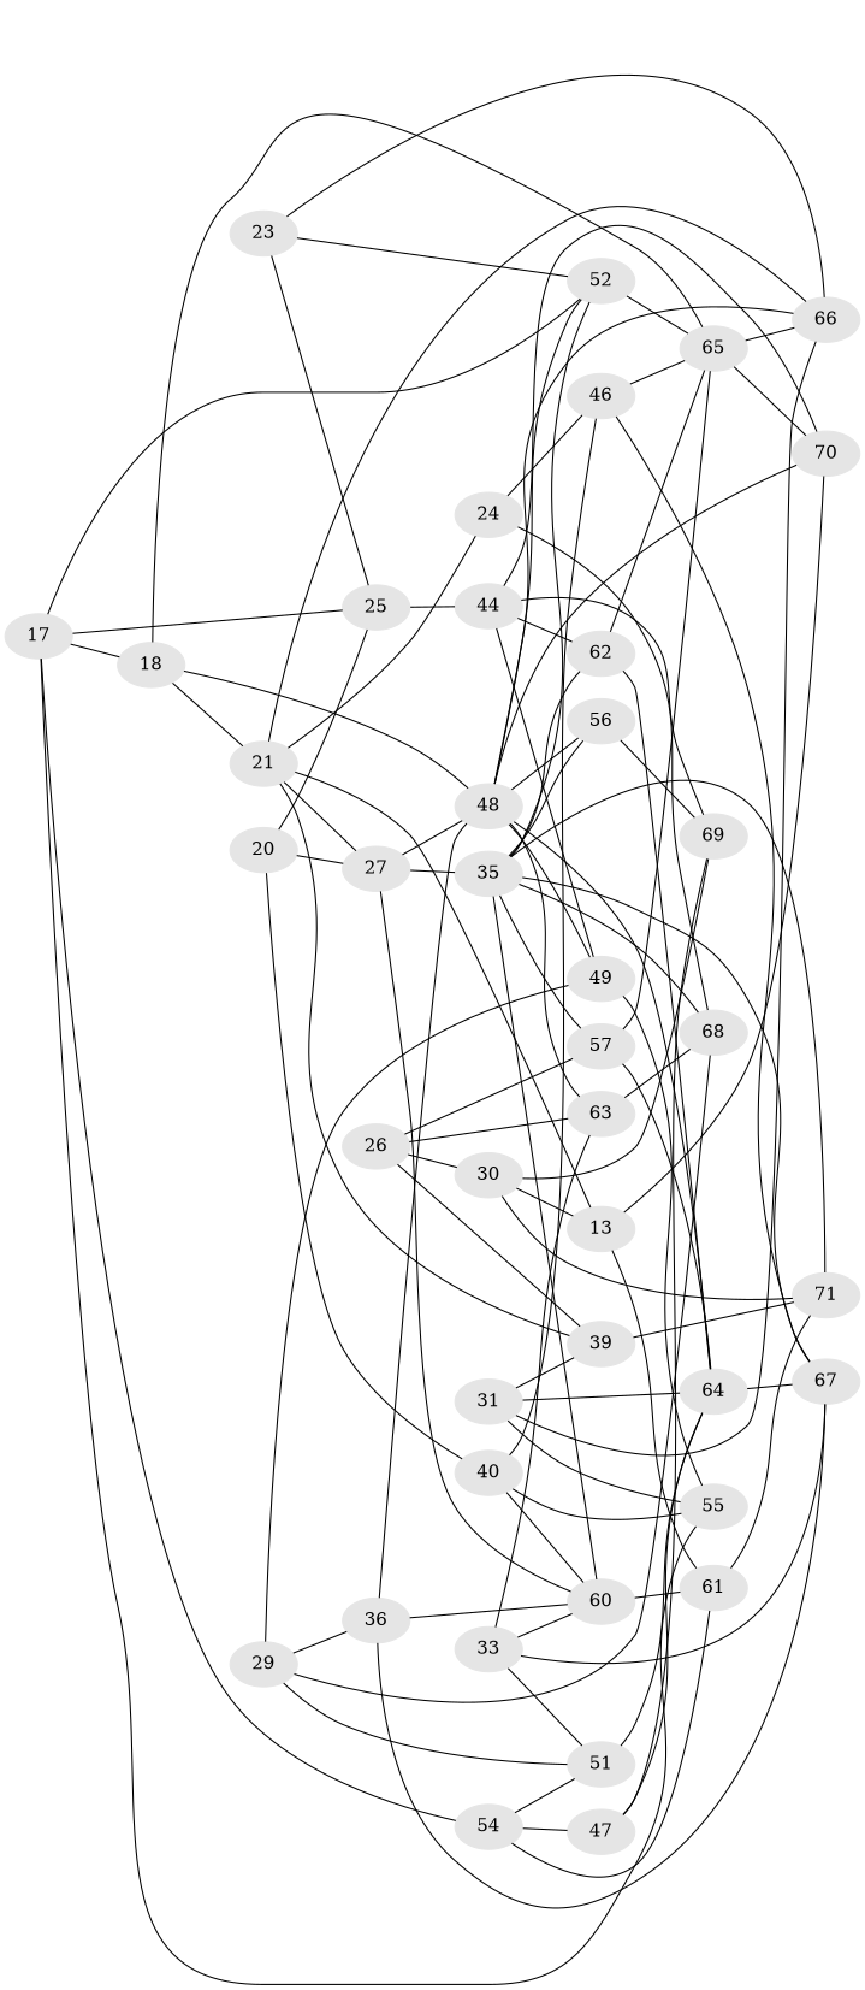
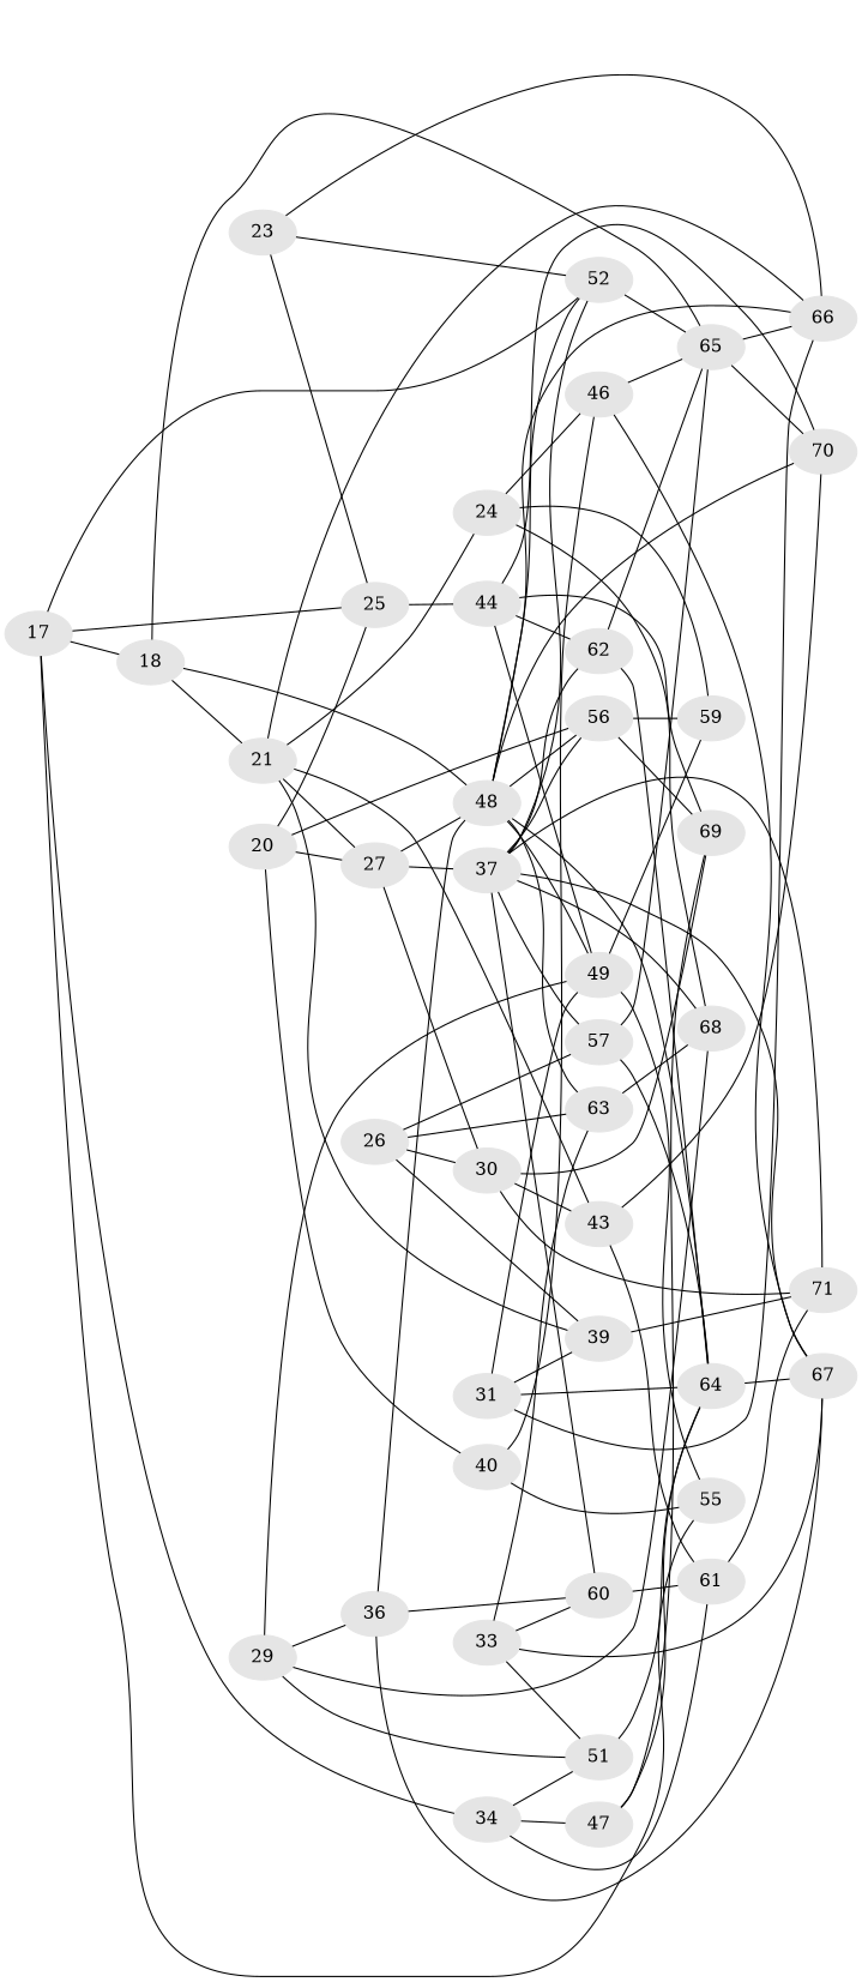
  graph {
    rankdir=LR
    node [color=gray90 style=filled]
    17 [super="+8"]
    18
    25
-   34 [label=54]
+   34
    52 [super="+32"]
    55
    21 [super="+19"]
    48 [super="+1+45+5+41"]
    65 [super="+10+53"]
    44 [super="+4"]
    51
    47
    61
    27 [super="+14"]
    24
-   43 [label=13]
+   43
    66 [super="+50"]
    39
    56 [super="+38"]
    63
    49 [super="+16"]
    64 [super="+7+28"]
    70 [super="+42"]
    20
    40
-   35 [super="+2+6+33"]
+   35 [super="+2+6+33" label=37]
    60 [super="+22+57"]
    46
+   59
    69 [super="+11"]
    68
    23
    71
    67 [super="+58"]
    62
    26
    30
    n38 [label=57]
    29
    36
    31
    n42 [label=33]
    17 -- 18
    17 -- 25
    17 -- 34
    17 -- 52 [weight=2]
    17 -- 55
    18 -- 21
    18 -- 48
    18 -- 65
    25 -- 44
    34 -- 51
    34 -- 47
    34 -- 61
    52 -- 65
    21 -- 27 [weight=2]
    21 -- 24
    21 -- 43
    21 -- 66
    21 -- 39
    48 -- 52
    48 -- 66
    48 -- 56
    48 -- 63
    48 -- 49 [weight=2]
    48 -- 64 [weight=2]
    48 -- 70 [weight=3]
    65 -- 66 [weight=2]
    65 -- 70
    44 -- 49
    44 -- 70
    44 -- 69 [weight=2]
    44 -- 62
    51 -- 64
    47 -- 64
    47 -- 69 [weight=2]
    61 -- 71
    27 -- 48
    27 -- 35
-   27 -- 60
+   27 -- 30
    24 -- 46
+   24 -- 59
    24 -- 68
    43 -- 61
    43 -- 70
    39 -- 71
+   56 -- 59 [weight=2]
    56 -- 69
    63 -- 68
    49 -- 55 [weight=2]
+   49 -- 59
    64 -- 67
    20 -- 25
    20 -- 27
+   20 -- 56
    20 -- 40
    40 -- 55
-   40 -- 60
    40 -- 46
    35 -- 52
    35 -- 56 [weight=3]
    35 -- 60 [weight=3]
    35 -- 68
    35 -- 71
    35 -- 67 [weight=2]
    35 -- 62
    35 -- n38
    60 -- 61
    46 -- 65
    46 -- 67
    23 -- 25
    23 -- 52
    23 -- 66
    62 -- 65
    62 -- 64
    26 -- 39
    26 -- 63
    26 -- 30
    26 -- n38
    30 -- 43
    30 -- 69
    30 -- 71
    n38 -- 65
    n38 -- 64
    29 -- 51
    29 -- 49
    29 -- 68
    29 -- 36
    36 -- 48
    36 -- 60
    36 -- 67
    31 -- 66
    31 -- 39
-   31 -- 55
+   31 -- 49
    31 -- 64
    n42 -- 51
    n42 -- 63
    n42 -- 60
    n42 -- 67
  }
